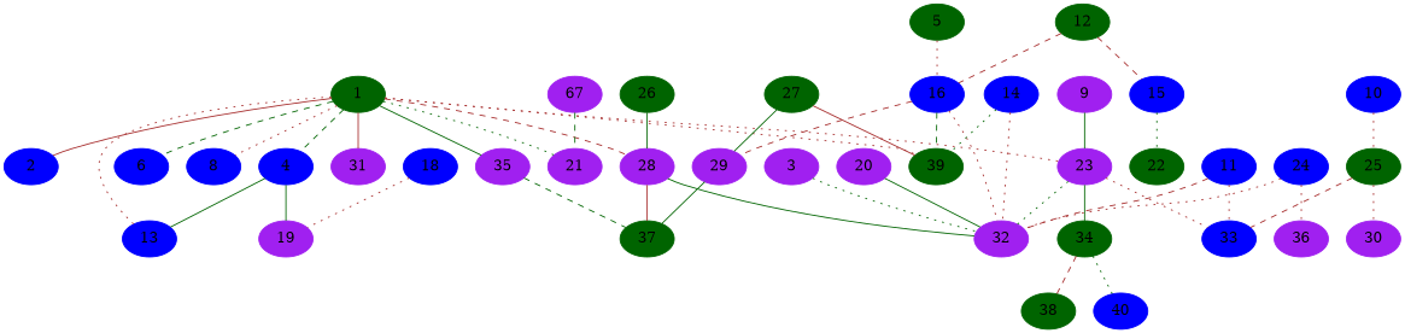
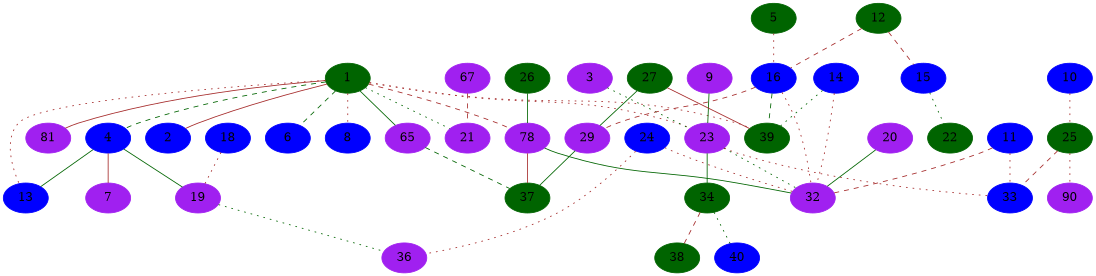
  graph {
    node [color=purple style=filled]
    edge [color=brown style=dotted weight=1.0]
    1 [color=darkgreen]
    2 [color=blue]
    4 [color=blue]
    6 [color=blue]
    8 [color=blue]
    13 [color=blue]
    21
    23
-   28
-   31
-   35
+   28 [label=78]
+   31 [label=81]
+   35 [label=65]
    39 [color=darkgreen]
+   7
    19
    32
    33 [color=blue]
    34 [color=darkgreen]
    37 [color=darkgreen]
    3
    36
    5 [color=darkgreen]
    16 [color=blue]
    29
    9
    10 [color=blue]
    25 [color=darkgreen]
-   30
+   30 [label=90]
    11 [color=blue]
    12 [color=darkgreen]
    15 [color=blue]
    22 [color=darkgreen]
    14 [color=blue]
    n33 [label=67]
    18 [color=blue]
    20
    38 [color=darkgreen]
    40 [color=blue]
    24 [color=blue]
    26 [color=darkgreen]
    27 [color=darkgreen]
    1 -- 2 [style=solid]
    1 -- 4 [color=darkgreen style=dashed]
    1 -- 6 [color=darkgreen style=dashed]
    1 -- 8
    1 -- 13
    1 -- 21 [color=darkgreen]
    1 -- 23
    1 -- 28 [style=dashed]
    1 -- 31 [style=solid]
    1 -- 35 [color=darkgreen style=solid]
    1 -- 39
    4 -- 13 [color=darkgreen style=solid]
+   4 -- 7 [style=solid]
    4 -- 19 [color=darkgreen style=solid weight=2.0]
    23 -- 32 [color=darkgreen]
    23 -- 33
    23 -- 34 [color=darkgreen style=solid]
    28 -- 32 [color=darkgreen style=solid]
    28 -- 37 [style=solid]
    35 -- 37 [color=darkgreen style=dashed]
+   19 -- 36 [color=darkgreen]
    34 -- 38 [style=dashed]
    34 -- 40 [color=darkgreen]
-   3 -- 32 [color=darkgreen]
+   3 -- 23 [color=darkgreen]
    5 -- 16
    16 -- 39 [color=darkgreen style=dashed]
    16 -- 32
    16 -- 29 [style=dashed]
    29 -- 37 [color=darkgreen style=solid]
    9 -- 23 [color=darkgreen style=solid]
    10 -- 25
    25 -- 33 [style=dashed]
    25 -- 30
    11 -- 32 [style=dashed]
    11 -- 33
    12 -- 16 [style=dashed]
    12 -- 15 [style=dashed]
    15 -- 22 [color=darkgreen]
    14 -- 39 [color=darkgreen]
    14 -- 32
-   n33 -- 21 [color=darkgreen style=dashed]
+   n33 -- 21 [style=dashed]
    18 -- 19
    20 -- 32 [color=darkgreen style=solid]
    24 -- 32
    24 -- 36
    26 -- 28 [color=darkgreen style=solid]
    27 -- 39 [style=solid]
    27 -- 29 [color=darkgreen style=solid]
  }
